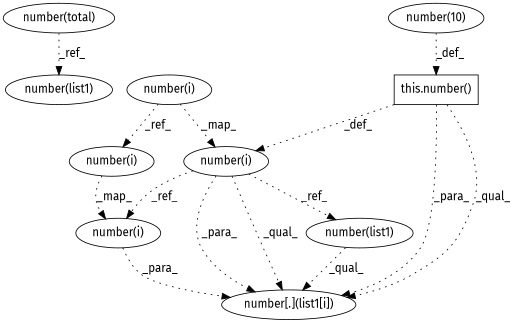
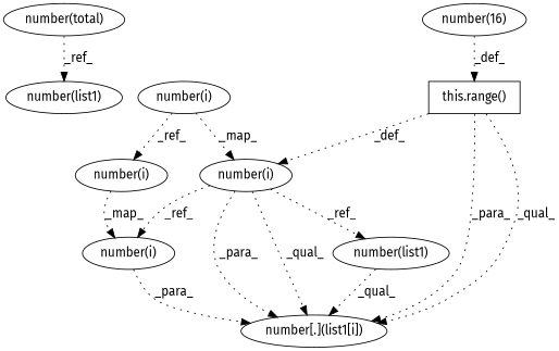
  digraph {
    fontname="Fira Sans"
    node [fontname="Fira Sans" shape=ellipse]
    edge [fontname="Fira Sans" style=dotted]
    n1 [label="number(total)"]
    n2 [label="number(list1)"]
    n3 [label="number(i)"]
    n4 [label="number(i)"]
    n5 [label="number(i)"]
    n6 [label="number(i)"]
    n7 [label="number[.](list1[i])"]
    n8 [label="number(list1)"]
-   n9 [label="number(10)"]
-   n10 [label="this.number()" shape=box]
+   n9 [label="number(16)"]
+   n10 [label="this.range()" shape=box]
    n1 -> n2 [label=_ref_]
    n3 -> n4 [label=_ref_]
    n3 -> n5 [label=_map_]
    n4 -> n6 [label=_map_]
    n5 -> n6 [label=_ref_]
    n5 -> n7 [label=_para_]
    n5 -> n7 [label=_qual_]
    n5 -> n8 [label=_ref_]
    n6 -> n7 [label=_para_]
    n8 -> n7 [label=_qual_]
    n9 -> n10 [label=_def_]
    n10 -> n5 [label=_def_]
    n10 -> n7 [label=_para_]
    n10 -> n7 [label=_qual_]
  }
